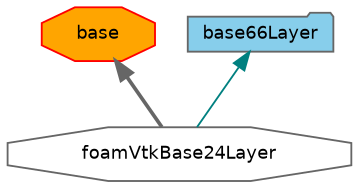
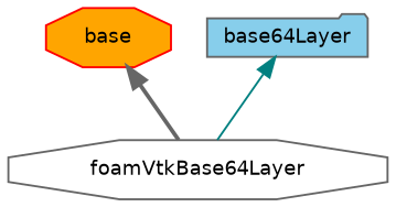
  digraph {
    node [color=gray40 fontname=Helvetica fontsize=10 shape=octagon style=filled]
    edge [dir=back fontname=Helvetica fontsize=10 labelfontname=Helvetica labelfontsize=10]
-   n1 [fillcolor=white fontcolor=black height=0.2 label=foamVtkBase24Layer width=0.4]
+   n1 [fillcolor=white fontcolor=black height=0.2 label=foamVtkBase64Layer width=0.4]
    n2 [color=red fillcolor=orange height=0.2 label=base width=0.4]
-   n3 [fillcolor=skyblue height=0.2 label=base66Layer shape=folder width=0.4]
+   n3 [fillcolor=skyblue height=0.2 label=base64Layer shape=folder width=0.4]
    n2 -> n1 [color=gray40 style=bold]
    n3 -> n1 [color=teal style=solid]
  }
